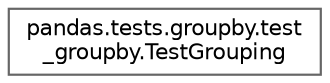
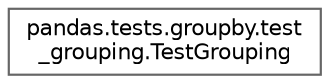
  digraph {
    rankdir=LR
-   n1 [color=grey40 fillcolor=white fontname=Helvetica fontsize=10 height=0.2 label="pandas.tests.groupby.test\l_groupby.TestGrouping" shape=box style=filled width=0.4]
+   n1 [color=grey40 fillcolor=white fontname=Helvetica fontsize=10 height=0.2 label="pandas.tests.groupby.test\l_grouping.TestGrouping" shape=box style=filled width=0.4]
  }
